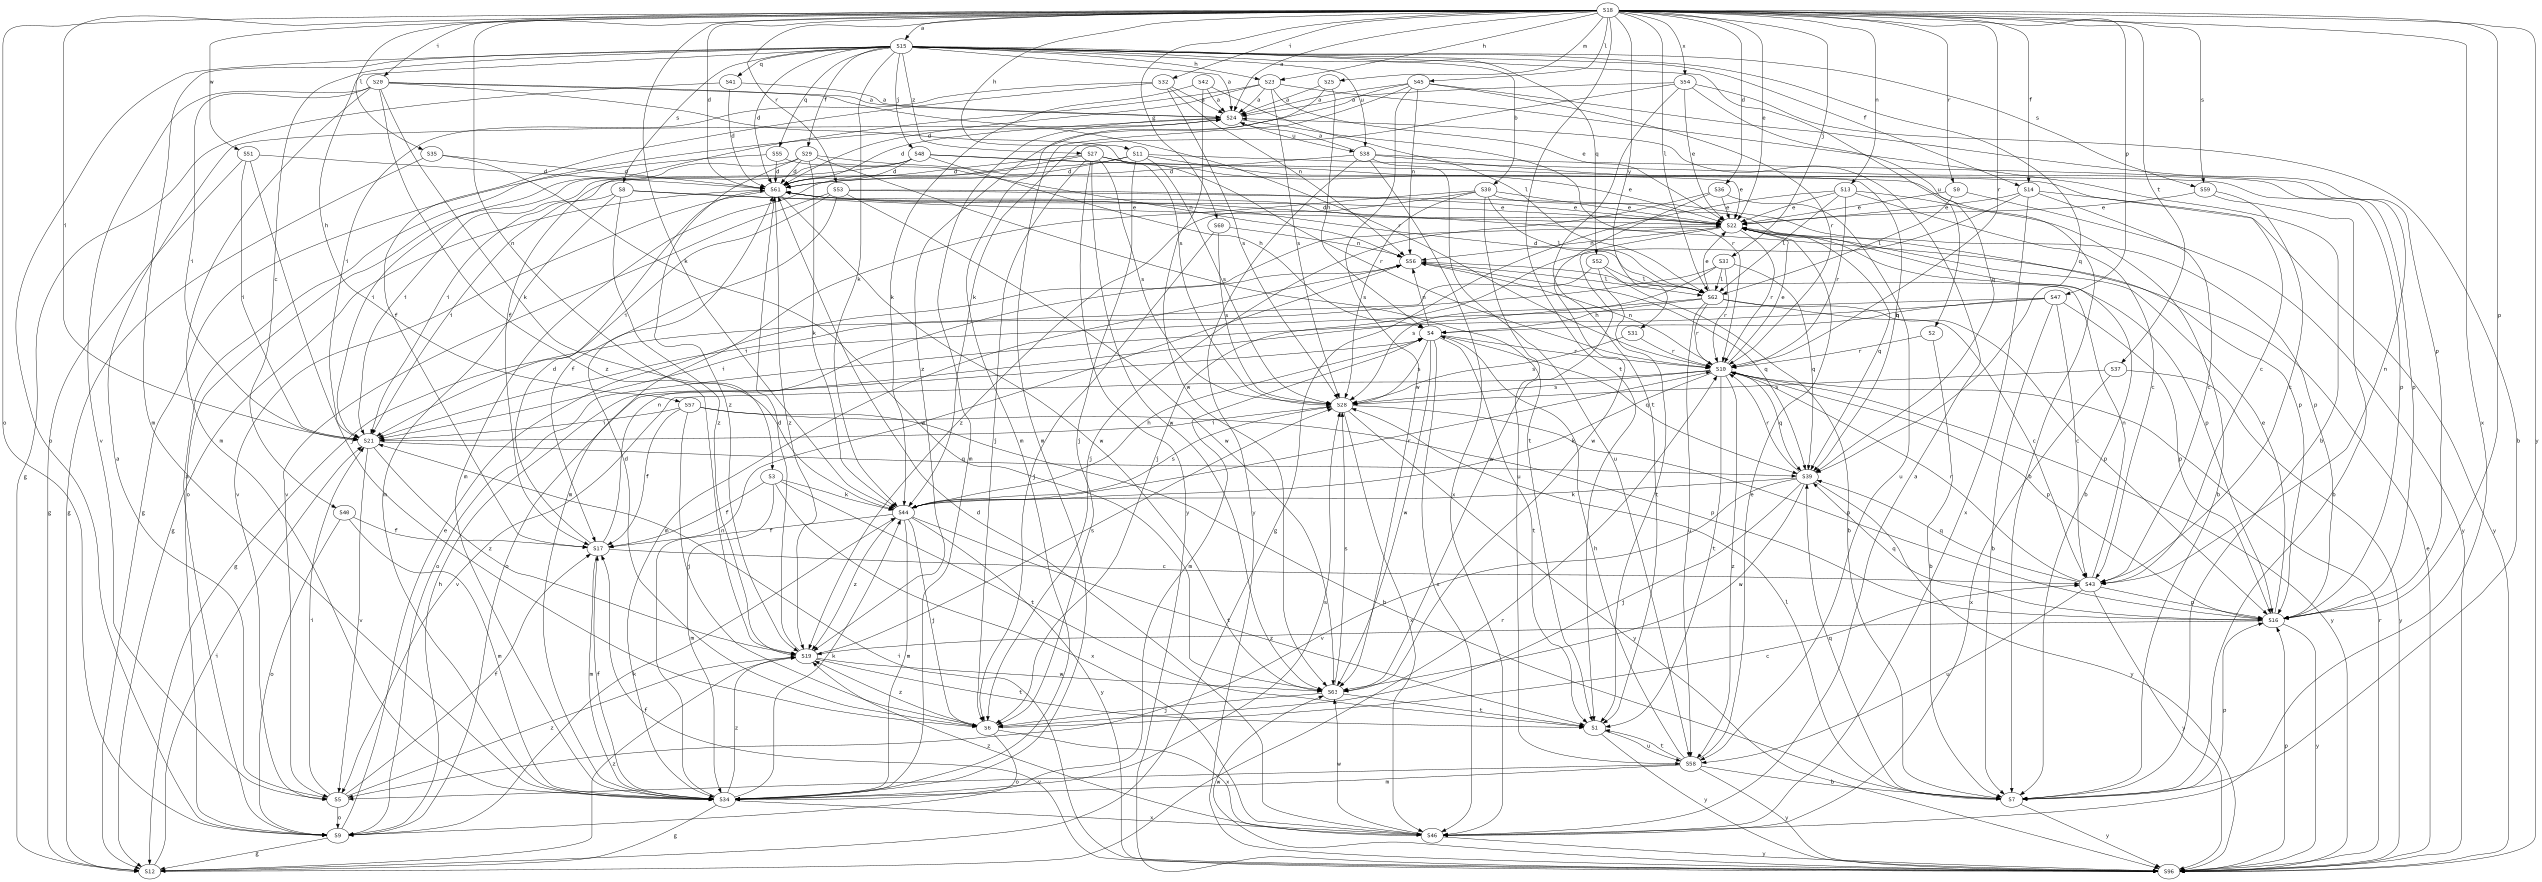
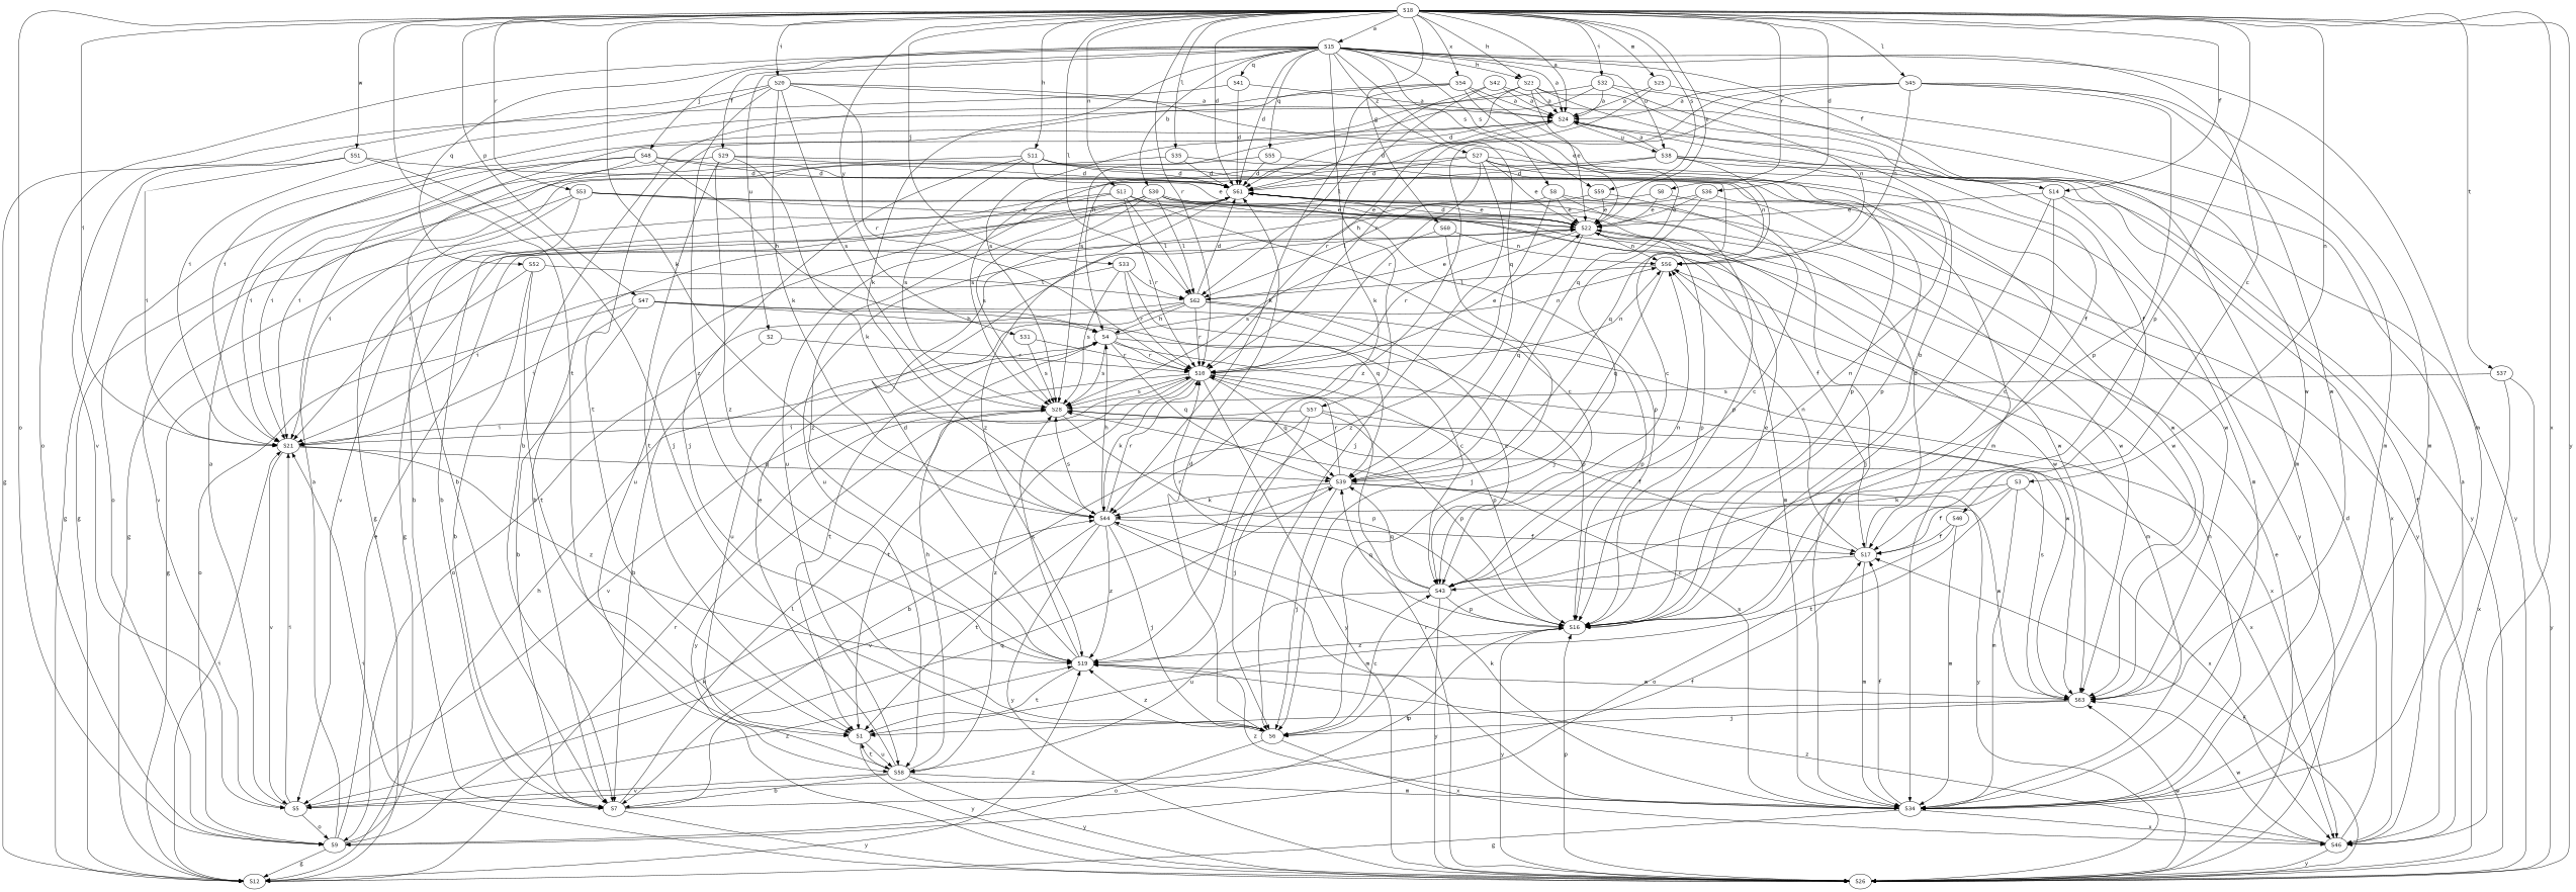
  strict digraph {
    fontname="Source Code Pro"
    node [fontname="Source Code Pro"]
    edge [fontname="Source Code Pro"]
    S18
    S15
    S24
    S36
    S61
    S22
    S14
    S60
    S11
    S23
    S32
    S20
    S21
    S33
    S44
    S35
    S45
    S62
    S25
    S13
    S3
    S9
    S47
    S16
    S53
    S0
    S10
    S59
    S37
    S1
    S51
    S54
    S46
    S31
-   S26 [label=S96]
+   S26
    S30
    S40
    S29
    S57
    S48
    S34
    S41
    S52
    S55
    S39
    S8
    S2
    S38
    S27
    S58
    S6
    S63
    S19
    S12
    S5
    S56
    S43
    S28
    S7
    S17
    S4
    S42
    S18 -> S15 [label=a]
    S18 -> S24 [label=a]
    S18 -> S36 [label=d]
    S18 -> S61 [label=d]
    S18 -> S22 [label=e]
    S18 -> S14 [label=f]
    S18 -> S60 [label=g]
    S18 -> S11 [label=h]
    S18 -> S23 [label=h]
    S18 -> S32 [label=i]
    S18 -> S20 [label=i]
    S18 -> S21 [label=i]
    S18 -> S33 [label=j]
    S18 -> S44 [label=k]
    S18 -> S35 [label=l]
    S18 -> S45 [label=l]
    S18 -> S62 [label=l]
    S18 -> S25 [label=m]
    S18 -> S13 [label=n]
    S18 -> S3 [label=n]
    S18 -> S9 [label=o]
    S18 -> S47 [label=p]
    S18 -> S16 [label=p]
    S18 -> S53 [label=r]
    S18 -> S0 [label=r]
    S18 -> S10 [label=r]
    S18 -> S59 [label=s]
    S18 -> S37 [label=t]
    S18 -> S1 [label=t]
    S18 -> S51 [label=w]
    S18 -> S54 [label=x]
    S18 -> S46 [label=x]
    S18 -> S31 [label=y]
    S18 -> S26 [label=y]
    S15 -> S24 [label=a]
    S15 -> S61 [label=d]
    S15 -> S14 [label=f]
    S15 -> S23 [label=h]
    S15 -> S44 [label=k]
    S15 -> S9 [label=o]
    S15 -> S59 [label=s]
    S15 -> S30 [label=b]
    S15 -> S40 [label=c]
    S15 -> S29 [label=f]
    S15 -> S57 [label=h]
    S15 -> S48 [label=j]
    S15 -> S34 [label=m]
    S15 -> S41 [label=q]
    S15 -> S52 [label=q]
    S15 -> S55 [label=q]
    S15 -> S39 [label=q]
    S15 -> S8 [label=s]
    S15 -> S2 [label=u]
    S15 -> S38 [label=u]
    S15 -> S27 [label=z]
    S24 -> S61 [label=d]
    S24 -> S10 [label=r]
    S24 -> S34 [label=m]
    S24 -> S38 [label=u]
    S36 -> S22 [label=e]
    S36 -> S58 [label=u]
    S36 -> S6 [label=j]
    S36 -> S63 [label=w]
    S61 -> S22 [label=e]
    S61 -> S63 [label=w]
    S61 -> S19 [label=z]
    S61 -> S12 [label=g]
    S61 -> S5 [label=v]
    S22 -> S61 [label=d]
    S22 -> S16 [label=p]
    S22 -> S10 [label=r]
    S22 -> S39 [label=q]
    S22 -> S63 [label=w]
    S22 -> S56 [label=n]
    S14 -> S22 [label=e]
    S14 -> S46 [label=x]
    S14 -> S26 [label=y]
    S14 -> S6 [label=j]
    S14 -> S43 [label=c]
    S60 -> S6 [label=j]
    S60 -> S56 [label=n]
    S60 -> S28 [label=s]
    S11 -> S61 [label=d]
    S11 -> S22 [label=e]
    S11 -> S21 [label=i]
    S11 -> S16 [label=p]
    S11 -> S6 [label=j]
    S11 -> S28 [label=s]
    S23 -> S24 [label=a]
    S23 -> S61 [label=d]
    S23 -> S22 [label=e]
    S23 -> S28 [label=s]
-   S23 -> S7 [label=b]
+   S23 -> S16 [label=b]
    S23 -> S17 [label=f]
    S32 -> S24 [label=a]
    S32 -> S21 [label=i]
    S32 -> S56 [label=n]
    S32 -> S28 [label=s]
    S32 -> S17 [label=f]
    S20 -> S24 [label=a]
    S20 -> S21 [label=i]
    S20 -> S44 [label=k]
    S20 -> S10 [label=r]
    S20 -> S34 [label=m]
    S20 -> S19 [label=z]
    S20 -> S5 [label=v]
    S20 -> S28 [label=s]
    S21 -> S39 [label=q]
    S21 -> S19 [label=z]
    S21 -> S5 [label=v]
    S33 -> S21 [label=i]
    S33 -> S62 [label=l]
    S33 -> S10 [label=r]
    S33 -> S39 [label=q]
    S33 -> S28 [label=s]
    S44 -> S10 [label=r]
    S44 -> S1 [label=t]
    S44 -> S26 [label=y]
    S44 -> S34 [label=m]
    S44 -> S6 [label=j]
    S44 -> S19 [label=z]
    S44 -> S28 [label=s]
    S44 -> S17 [label=f]
    S44 -> S4 [label=h]
    S35 -> S61 [label=d]
    S35 -> S63 [label=w]
    S35 -> S12 [label=g]
    S45 -> S24 [label=a]
    S45 -> S16 [label=p]
    S45 -> S10 [label=r]
    S45 -> S34 [label=m]
    S45 -> S63 [label=w]
    S45 -> S19 [label=z]
    S45 -> S56 [label=n]
    S62 -> S61 [label=d]
    S62 -> S22 [label=e]
    S62 -> S9 [label=o]
    S62 -> S16 [label=p]
    S62 -> S10 [label=r]
    S62 -> S58 [label=u]
    S62 -> S43 [label=c]
    S62 -> S4 [label=h]
    S25 -> S24 [label=a]
    S25 -> S34 [label=m]
    S25 -> S4 [label=h]
    S13 -> S22 [label=e]
    S13 -> S62 [label=l]
    S13 -> S10 [label=r]
    S13 -> S12 [label=g]
    S13 -> S43 [label=c]
    S13 -> S7 [label=b]
    S3 -> S44 [label=k]
    S3 -> S1 [label=t]
    S3 -> S46 [label=x]
    S3 -> S34 [label=m]
    S3 -> S17 [label=f]
    S9 -> S24 [label=a]
    S9 -> S22 [label=e]
    S9 -> S44 [label=k]
    S9 -> S12 [label=g]
    S9 -> S4 [label=h]
    S47 -> S21 [label=i]
    S47 -> S9 [label=o]
    S47 -> S16 [label=p]
    S47 -> S43 [label=c]
    S47 -> S7 [label=b]
    S47 -> S4 [label=h]
    S16 -> S22 [label=e]
    S16 -> S26 [label=y]
    S16 -> S39 [label=q]
    S16 -> S19 [label=z]
    S53 -> S22 [label=e]
    S53 -> S21 [label=i]
    S53 -> S63 [label=w]
    S53 -> S5 [label=v]
    S53 -> S7 [label=b]
    S53 -> S17 [label=f]
    S0 -> S22 [label=e]
    S0 -> S62 [label=l]
    S0 -> S26 [label=y]
    S10 -> S22 [label=e]
    S10 -> S44 [label=k]
    S10 -> S16 [label=p]
    S10 -> S1 [label=t]
    S10 -> S26 [label=y]
    S10 -> S39 [label=q]
    S10 -> S58 [label=z]
    S10 -> S5 [label=v]
    S10 -> S56 [label=n]
    S10 -> S28 [label=s]
    S59 -> S22 [label=e]
    S59 -> S43 [label=c]
    S59 -> S7 [label=b]
    S37 -> S46 [label=x]
    S37 -> S26 [label=y]
    S37 -> S28 [label=s]
    S1 -> S26 [label=y]
    S1 -> S58 [label=u]
    S51 -> S61 [label=d]
    S51 -> S21 [label=i]
    S51 -> S6 [label=j]
    S51 -> S12 [label=g]
    S54 -> S24 [label=a]
    S54 -> S22 [label=e]
    S54 -> S44 [label=k]
    S54 -> S1 [label=t]
    S54 -> S39 [label=q]
    S54 -> S7 [label=b]
    S46 -> S24 [label=a]
    S46 -> S61 [label=d]
    S46 -> S26 [label=y]
    S46 -> S63 [label=w]
    S46 -> S19 [label=z]
    S31 -> S10 [label=r]
    S31 -> S28 [label=s]
    S26 -> S22 [label=e]
    S26 -> S21 [label=i]
    S26 -> S16 [label=p]
    S26 -> S10 [label=r]
    S26 -> S63 [label=w]
    S26 -> S17 [label=f]
    S30 -> S22 [label=e]
    S30 -> S62 [label=l]
    S30 -> S16 [label=p]
    S30 -> S34 [label=m]
    S30 -> S58 [label=u]
    S30 -> S19 [label=z]
    S30 -> S28 [label=s]
    S40 -> S9 [label=o]
    S40 -> S34 [label=m]
    S40 -> S17 [label=f]
    S29 -> S61 [label=d]
    S29 -> S21 [label=i]
    S29 -> S44 [label=k]
    S29 -> S16 [label=p]
    S29 -> S1 [label=t]
    S29 -> S19 [label=z]
    S57 -> S21 [label=i]
    S57 -> S16 [label=p]
    S57 -> S6 [label=j]
    S57 -> S7 [label=b]
    S57 -> S17 [label=f]
    S48 -> S61 [label=d]
    S48 -> S21 [label=i]
    S48 -> S9 [label=o]
    S48 -> S43 [label=c]
    S48 -> S7 [label=b]
    S48 -> S4 [label=h]
    S34 -> S44 [label=k]
    S34 -> S46 [label=x]
    S34 -> S19 [label=z]
    S34 -> S12 [label=g]
    S34 -> S56 [label=n]
    S34 -> S28 [label=s]
    S34 -> S17 [label=f]
    S41 -> S24 [label=a]
    S41 -> S61 [label=d]
    S41 -> S12 [label=g]
    S52 -> S62 [label=l]
    S52 -> S1 [label=t]
    S52 -> S12 [label=g]
    S52 -> S7 [label=b]
    S55 -> S61 [label=d]
    S55 -> S12 [label=g]
    S55 -> S56 [label=n]
    S39 -> S44 [label=k]
    S39 -> S10 [label=r]
    S39 -> S26 [label=y]
    S39 -> S6 [label=j]
    S39 -> S63 [label=w]
    S39 -> S5 [label=v]
    S8 -> S22 [label=e]
    S8 -> S21 [label=i]
    S8 -> S16 [label=p]
    S8 -> S34 [label=m]
    S8 -> S19 [label=z]
    S2 -> S10 [label=r]
    S2 -> S7 [label=b]
    S38 -> S24 [label=a]
    S38 -> S61 [label=d]
-   S38 -> S46 [label=x]
+   S38 -> S46 [label=f]
    S38 -> S26 [label=y]
    S38 -> S39 [label=q]
    S38 -> S58 [label=u]
    S38 -> S43 [label=n]
    S27 -> S61 [label=d]
    S27 -> S22 [label=e]
    S27 -> S10 [label=r]
    S27 -> S26 [label=y]
    S27 -> S34 [label=m]
    S27 -> S6 [label=j]
    S27 -> S63 [label=w]
    S27 -> S28 [label=s]
    S58 -> S22 [label=e]
    S58 -> S1 [label=t]
    S58 -> S26 [label=y]
    S58 -> S34 [label=m]
    S58 -> S5 [label=v]
    S58 -> S7 [label=b]
    S58 -> S4 [label=h]
    S6 -> S61 [label=d]
    S6 -> S9 [label=o]
    S6 -> S46 [label=x]
    S6 -> S19 [label=z]
    S6 -> S43 [label=c]
    S63 -> S1 [label=t]
    S63 -> S6 [label=j]
    S63 -> S28 [label=s]
    S19 -> S61 [label=d]
    S19 -> S1 [label=t]
    S19 -> S63 [label=w]
    S19 -> S28 [label=s]
    S12 -> S21 [label=i]
    S12 -> S10 [label=r]
    S12 -> S19 [label=z]
    S5 -> S24 [label=a]
    S5 -> S21 [label=i]
    S5 -> S9 [label=o]
    S5 -> S19 [label=z]
    S5 -> S17 [label=f]
    S56 -> S62 [label=l]
    S56 -> S34 [label=m]
    S56 -> S39 [label=q]
    S43 -> S16 [label=p]
    S43 -> S10 [label=r]
    S43 -> S26 [label=y]
    S43 -> S39 [label=q]
    S43 -> S58 [label=u]
    S43 -> S56 [label=n]
    S28 -> S21 [label=i]
    S28 -> S16 [label=p]
    S28 -> S46 [label=x]
    S28 -> S26 [label=y]
    S7 -> S16 [label=p]
    S7 -> S26 [label=y]
    S7 -> S39 [label=q]
    S7 -> S28 [label=l]
    S17 -> S61 [label=d]
    S17 -> S34 [label=m]
    S17 -> S56 [label=n]
    S17 -> S43 [label=c]
    S4 -> S10 [label=r]
    S4 -> S1 [label=t]
    S4 -> S46 [label=x]
-   S4 -> S34 [label=m]
    S4 -> S39 [label=q]
    S4 -> S63 [label=w]
    S4 -> S56 [label=n]
    S4 -> S28 [label=s]
    S42 -> S24 [label=a]
    S42 -> S44 [label=k]
    S42 -> S62 [label=l]
    S42 -> S63 [label=w]
  }
